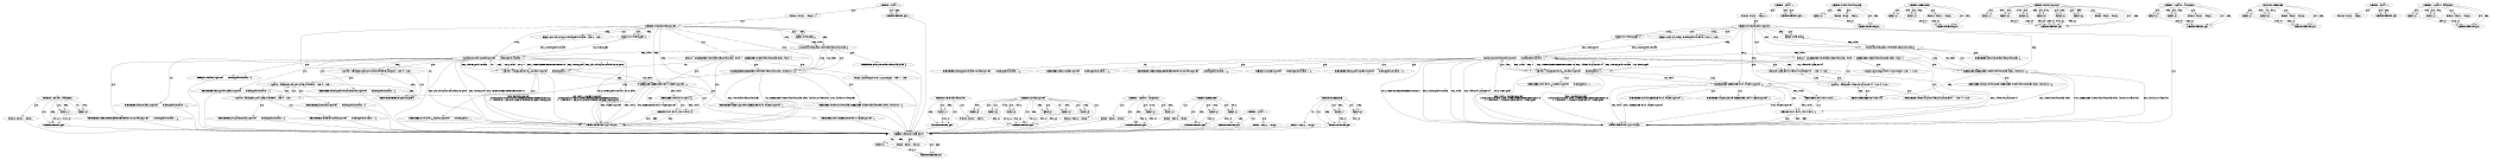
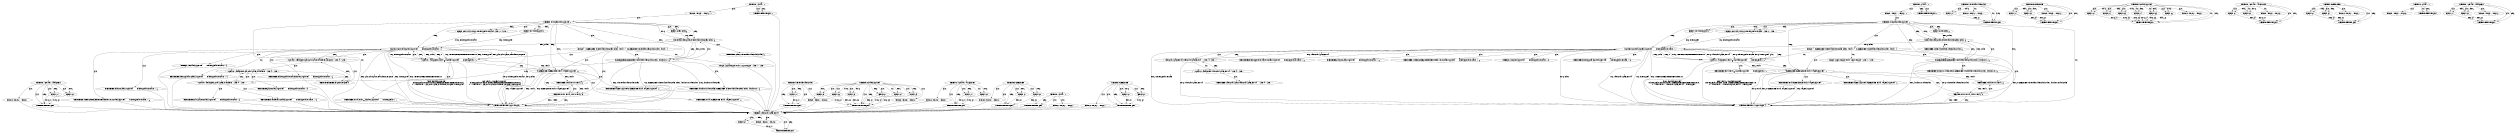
  digraph {
    n1 [label=<(METHOD,&lt;operator&gt;.fieldAccess)>]
    n2 [label=<(PARAM,p1)>]
    n3 [label=<(PARAM,p2)>]
    n4 [label=<(BLOCK,&lt;empty&gt;,&lt;empty&gt;)>]
    n5 [label=<(METHOD_RETURN,ANY)>]
    n6 [label=<(METHOD,VideoColorSpace.BT709)>]
    n7 [label=<(METHOD,&lt;global&gt;)<SUB>1</SUB>>]
    n8 [label=<(BLOCK,&lt;empty&gt;,&lt;empty&gt;)<SUB>1</SUB>>]
    n9 [label=<(METHOD_RETURN,ANY)<SUB>1</SUB>>]
    n10 [label=<(METHOD,IsSimpleCodecSupported)<SUB>1</SUB>>]
    n11 [label="<(PARAM,const std::string&amp; mime_type_lower_case)<SUB>2</SUB>>"]
    n12 [label=<(PARAM,Codec codec)<SUB>3</SUB>>]
    n13 [label=<(PARAM,bool is_encrypted)<SUB>4</SUB>>]
    n14 [label=<(BLOCK,{   DCHECK_EQ(MimeUtilToVideoCodec(codec), kUnk...,{   DCHECK_EQ(MimeUtilToVideoCodec(codec), kUnk...)<SUB>4</SUB>>]
    n15 [label=<(DCHECK_EQ,DCHECK_EQ(MimeUtilToVideoCodec(codec), kUnknown...)<SUB>5</SUB>>]
    n16 [label=<(MimeUtilToVideoCodec,MimeUtilToVideoCodec(codec))<SUB>5</SUB>>]
    n17 [label=<(IsCodecSupported,IsCodecSupported(        mime_type_lower_case, ...)<SUB>7</SUB>>]
    n18 [label=<(DCHECK_NE,DCHECK_NE(result, MayBeSupported))<SUB>11</SUB>>]
    n19 [label=<(IDENTIFIER,result,return result;)<SUB>12</SUB>>]
    n20 [label=<(METHOD_RETURN,SupportsType)<SUB>1</SUB>>]
    n21 [label="<(LOCAL,SupportsType result: SupportsType)<SUB>7</SUB>>"]
    n22 [label=<(&lt;operator&gt;.assignment,result = IsCodecSupported(        mime_type_low...)<SUB>7</SUB>>]
    n23 [label=<(RETURN,return result;,return result;)<SUB>12</SUB>>]
    n24 [label=<(IDENTIFIER,kUnknownVideoCodec,DCHECK_EQ(MimeUtilToVideoCodec(codec), kUnknown...)<SUB>5</SUB>>]
    n25 [label="<(&lt;operator&gt;.fieldAccess,ColorSpace::TransferID)<SUB>9</SUB>>"]
    n26 [label=<(IDENTIFIER,codec,MimeUtilToVideoCodec(codec))<SUB>5</SUB>>]
    n27 [label=<(IDENTIFIER,result,result = IsCodecSupported(        mime_type_low...)<SUB>7</SUB>>]
    n28 [label=<(IDENTIFIER,mime_type_lower_case,IsCodecSupported(        mime_type_lower_case, ...)<SUB>8</SUB>>]
    n29 [label=<(IDENTIFIER,codec,IsCodecSupported(        mime_type_lower_case, ...)<SUB>8</SUB>>]
    n30 [label=<(IDENTIFIER,VIDEO_CODEC_PROFILE_UNKNOWN,IsCodecSupported(        mime_type_lower_case, ...)<SUB>8</SUB>>]
    n31 [label=<(LITERAL,0,IsCodecSupported(        mime_type_lower_case, ...)<SUB>9</SUB>>]
    n32 [label="<(&lt;operator&gt;.fieldAccess,gfx::ColorSpace::TransferID::INVALID)<SUB>9</SUB>>"]
    n33 [label=<(IDENTIFIER,is_encrypted,IsCodecSupported(        mime_type_lower_case, ...)<SUB>9</SUB>>]
    n34 [label="<(&lt;operator&gt;.fieldAccess,gfx::ColorSpace::TransferID)<SUB>9</SUB>>"]
    n35 [label=<(FIELD_IDENTIFIER,INVALID,INVALID)<SUB>9</SUB>>]
    n36 [label=<(IDENTIFIER,gfx,IsCodecSupported(        mime_type_lower_case, ...)<SUB>9</SUB>>]
    n37 [label=<(IDENTIFIER,ColorSpace,IsCodecSupported(        mime_type_lower_case, ...)<SUB>9</SUB>>]
    n38 [label=<(IDENTIFIER,TransferID,IsCodecSupported(        mime_type_lower_case, ...)<SUB>9</SUB>>]
    n39 [label=<(IDENTIFIER,result,DCHECK_NE(result, MayBeSupported))<SUB>11</SUB>>]
    n40 [label=<(IDENTIFIER,MayBeSupported,DCHECK_NE(result, MayBeSupported))<SUB>11</SUB>>]
    n41 [label=<(METHOD,MimeUtilToVideoCodec)>]
    n42 [label=<(PARAM,p1)>]
    n43 [label=<(BLOCK,&lt;empty&gt;,&lt;empty&gt;)>]
    n44 [label=<(METHOD_RETURN,ANY)>]
    n45 [label=<(METHOD,IsCodecSupported)>]
    n46 [label=<(PARAM,p1)>]
    n47 [label=<(PARAM,p2)>]
    n48 [label=<(PARAM,p3)>]
    n49 [label=<(PARAM,p4)>]
    n50 [label=<(PARAM,p5)>]
    n51 [label=<(PARAM,p6)>]
    n52 [label=<(BLOCK,&lt;empty&gt;,&lt;empty&gt;)>]
    n53 [label=<(METHOD_RETURN,ANY)>]
    n54 [label=<(METHOD,&lt;operator&gt;.assignment)>]
    n55 [label=<(PARAM,p1)>]
    n56 [label=<(PARAM,p2)>]
    n57 [label=<(BLOCK,&lt;empty&gt;,&lt;empty&gt;)>]
    n58 [label=<(METHOD_RETURN,ANY)>]
    n59 [label=<(METHOD,DCHECK_EQ)>]
    n60 [label=<(PARAM,p1)>]
    n61 [label=<(PARAM,p2)>]
    n62 [label=<(BLOCK,&lt;empty&gt;,&lt;empty&gt;)>]
    n63 [label=<(METHOD_RETURN,ANY)>]
    n64 [label=<(METHOD,&lt;global&gt;)<SUB>1</SUB>>]
    n65 [label=<(BLOCK,&lt;empty&gt;,&lt;empty&gt;)>]
    n66 [label=<(METHOD_RETURN,ANY)>]
    n67 [label=<(METHOD,DCHECK_NE)>]
    n68 [label=<(PARAM,p1)>]
    n69 [label=<(PARAM,p2)>]
    n70 [label=<(BLOCK,&lt;empty&gt;,&lt;empty&gt;)>]
    n71 [label=<(METHOD_RETURN,ANY)>]
    n72 [label=<(PARAM,p1)>]
    n73 [label=<(BLOCK,&lt;empty&gt;,&lt;empty&gt;)>]
    n74 [label=<(METHOD_RETURN,ANY)>]
    n75 [label=<(METHOD,&lt;global&gt;)<SUB>1</SUB>>]
    n76 [label=<(BLOCK,&lt;empty&gt;,&lt;empty&gt;)<SUB>1</SUB>>]
    n77 [label=<(METHOD_RETURN,ANY)<SUB>1</SUB>>]
    n78 [label=<(METHOD,IsSimpleCodecSupported)<SUB>1</SUB>>]
    n79 [label="<(PARAM,const std::string&amp; mime_type_lower_case)<SUB>2</SUB>>"]
    n80 [label=<(PARAM,Codec codec)<SUB>3</SUB>>]
    n81 [label=<(PARAM,bool is_encrypted)<SUB>4</SUB>>]
    n82 [label=<(BLOCK,{   DCHECK_EQ(MimeUtilToVideoCodec(codec), kUnk...,{   DCHECK_EQ(MimeUtilToVideoCodec(codec), kUnk...)<SUB>4</SUB>>]
    n83 [label=<(DCHECK_EQ,DCHECK_EQ(MimeUtilToVideoCodec(codec), kUnknown...)<SUB>5</SUB>>]
    n84 [label=<(MimeUtilToVideoCodec,MimeUtilToVideoCodec(codec))<SUB>5</SUB>>]
    n85 [label=<(IsCodecSupported,IsCodecSupported(        mime_type_lower_case, ...)<SUB>7</SUB>>]
    n86 [label=<(DCHECK_NE,DCHECK_NE(result, MayBeSupported))<SUB>11</SUB>>]
    n87 [label=<(IDENTIFIER,result,return result;)<SUB>12</SUB>>]
    n88 [label=<(METHOD_RETURN,SupportsType)<SUB>1</SUB>>]
    n89 [label="<(LOCAL,SupportsType result: SupportsType)<SUB>7</SUB>>"]
    n90 [label=<(&lt;operator&gt;.assignment,result = IsCodecSupported(        mime_type_low...)<SUB>7</SUB>>]
    n91 [label=<(RETURN,return result;,return result;)<SUB>12</SUB>>]
    n92 [label=<(IDENTIFIER,kUnknownVideoCodec,DCHECK_EQ(MimeUtilToVideoCodec(codec), kUnknown...)<SUB>5</SUB>>]
-   n93 [label=<(FIELD_IDENTIFIER,BT709,BT709)<SUB>9</SUB>>]
    n94 [label=<(IDENTIFIER,codec,MimeUtilToVideoCodec(codec))<SUB>5</SUB>>]
    n95 [label=<(IDENTIFIER,result,result = IsCodecSupported(        mime_type_low...)<SUB>7</SUB>>]
    n96 [label=<(IDENTIFIER,mime_type_lower_case,IsCodecSupported(        mime_type_lower_case, ...)<SUB>8</SUB>>]
    n97 [label=<(IDENTIFIER,codec,IsCodecSupported(        mime_type_lower_case, ...)<SUB>8</SUB>>]
    n98 [label=<(IDENTIFIER,VIDEO_CODEC_PROFILE_UNKNOWN,IsCodecSupported(        mime_type_lower_case, ...)<SUB>8</SUB>>]
    n99 [label=<(LITERAL,0,IsCodecSupported(        mime_type_lower_case, ...)<SUB>9</SUB>>]
    n100 [label="<(VideoColorSpace.BT709,VideoColorSpace::BT709())<SUB>9</SUB>>"]
    n101 [label=<(IDENTIFIER,is_encrypted,IsCodecSupported(        mime_type_lower_case, ...)<SUB>9</SUB>>]
    n102 [label="<(&lt;operator&gt;.fieldAccess,VideoColorSpace::BT709)<SUB>9</SUB>>"]
    n103 [label="<(IDENTIFIER,VideoColorSpace,VideoColorSpace::BT709())<SUB>9</SUB>>"]
    n104 [label=<(IDENTIFIER,result,DCHECK_NE(result, MayBeSupported))<SUB>11</SUB>>]
    n105 [label=<(IDENTIFIER,MayBeSupported,DCHECK_NE(result, MayBeSupported))<SUB>11</SUB>>]
    n106 [label=<(METHOD,MimeUtilToVideoCodec)>]
    n107 [label=<(PARAM,p1)>]
    n108 [label=<(BLOCK,&lt;empty&gt;,&lt;empty&gt;)>]
    n109 [label=<(METHOD_RETURN,ANY)>]
    n110 [label=<(METHOD,DCHECK_NE)>]
    n111 [label=<(PARAM,p1)>]
    n112 [label=<(PARAM,p2)>]
    n113 [label=<(BLOCK,&lt;empty&gt;,&lt;empty&gt;)>]
    n114 [label=<(METHOD_RETURN,ANY)>]
    n115 [label=<(METHOD,IsCodecSupported)>]
    n116 [label=<(PARAM,p1)>]
    n117 [label=<(PARAM,p2)>]
    n118 [label=<(PARAM,p3)>]
    n119 [label=<(PARAM,p4)>]
    n120 [label=<(PARAM,p5)>]
    n121 [label=<(PARAM,p6)>]
    n122 [label=<(BLOCK,&lt;empty&gt;,&lt;empty&gt;)>]
    n123 [label=<(METHOD_RETURN,ANY)>]
    n124 [label=<(METHOD,&lt;operator&gt;.assignment)>]
    n125 [label=<(PARAM,p1)>]
    n126 [label=<(PARAM,p2)>]
    n127 [label=<(BLOCK,&lt;empty&gt;,&lt;empty&gt;)>]
    n128 [label=<(METHOD_RETURN,ANY)>]
    n129 [label=<(METHOD,DCHECK_EQ)>]
    n130 [label=<(PARAM,p1)>]
    n131 [label=<(PARAM,p2)>]
    n132 [label=<(BLOCK,&lt;empty&gt;,&lt;empty&gt;)>]
    n133 [label=<(METHOD_RETURN,ANY)>]
    n134 [label=<(METHOD,&lt;global&gt;)<SUB>1</SUB>>]
    n135 [label=<(BLOCK,&lt;empty&gt;,&lt;empty&gt;)>]
    n136 [label=<(METHOD_RETURN,ANY)>]
    n137 [label=<(METHOD,&lt;operator&gt;.fieldAccess)>]
    n138 [label=<(PARAM,p1)>]
    n139 [label=<(PARAM,p2)>]
    n140 [label=<(BLOCK,&lt;empty&gt;,&lt;empty&gt;)>]
    n141 [label=<(METHOD_RETURN,ANY)>]
    n1 -> n2 [label="AST: "]
    n1 -> n2 [label="DDG: "]
    n1 -> n3 [label="AST: "]
    n1 -> n3 [label="DDG: "]
    n1 -> n4 [label="AST: "]
    n1 -> n5 [label="AST: "]
    n1 -> n5 [label="CFG: "]
    n2 -> n5 [label="DDG: p1"]
    n3 -> n5 [label="DDG: p2"]
    n4 -> n6
    n5 -> n6
    n6 -> n72 [label="AST: "]
    n6 -> n72 [label="DDG: "]
    n6 -> n73 [label="AST: "]
    n6 -> n74 [label="AST: "]
    n6 -> n74 [label="CFG: "]
    n7 -> n8 [label="AST: "]
    n7 -> n9 [label="AST: "]
    n7 -> n9 [label="CFG: "]
    n8 -> n10 [label="AST: "]
    n9 -> n6
    n10 -> n11 [label="AST: "]
    n10 -> n11 [label="DDG: "]
    n10 -> n12 [label="AST: "]
    n10 -> n12 [label="DDG: "]
    n10 -> n13 [label="AST: "]
    n10 -> n13 [label="DDG: "]
    n10 -> n14 [label="AST: "]
    n10 -> n15 [label="DDG: "]
    n10 -> n16 [label="CFG: "]
    n10 -> n16 [label="DDG: "]
    n10 -> n17 [label="DDG: "]
    n10 -> n18 [label="DDG: "]
    n10 -> n19 [label="DDG: "]
    n10 -> n20 [label="AST: "]
    n11 -> n17 [label="DDG: mime_type_lower_case"]
    n12 -> n16 [label="DDG: codec"]
    n13 -> n17 [label="DDG: is_encrypted"]
    n14 -> n15 [label="AST: "]
    n14 -> n18 [label="AST: "]
    n14 -> n21 [label="AST: "]
    n14 -> n22 [label="AST: "]
    n14 -> n23 [label="AST: "]
    n15 -> n16 [label="AST: "]
    n15 -> n20 [label="DDG: MimeUtilToVideoCodec(codec)"]
    n15 -> n20 [label="DDG: DCHECK_EQ(MimeUtilToVideoCodec(codec), kUnknownVideoCodec)"]
    n15 -> n20 [label="DDG: kUnknownVideoCodec"]
    n15 -> n24 [label="AST: "]
    n15 -> n25 [label="CFG: "]
    n16 -> n15 [label="CFG: "]
    n16 -> n15 [label="DDG: codec"]
    n16 -> n17 [label="DDG: codec"]
    n16 -> n26 [label="AST: "]
    n17 -> n20 [label="DDG: mime_type_lower_case"]
    n17 -> n20 [label="DDG: codec"]
    n17 -> n20 [label="DDG: gfx::ColorSpace::TransferID::INVALID"]
    n17 -> n20 [label="DDG: is_encrypted"]
    n17 -> n20 [label="DDG: VIDEO_CODEC_PROFILE_UNKNOWN"]
    n17 -> n22 [label="CFG: "]
    n17 -> n22 [label="DDG: codec"]
    n17 -> n22 [label="DDG: 0"]
    n17 -> n22 [label="DDG: VIDEO_CODEC_PROFILE_UNKNOWN"]
    n17 -> n22 [label="DDG: is_encrypted"]
    n17 -> n22 [label="DDG: gfx::ColorSpace::TransferID::INVALID"]
    n17 -> n22 [label="DDG: mime_type_lower_case"]
    n17 -> n28 [label="AST: "]
    n17 -> n29 [label="AST: "]
    n17 -> n30 [label="AST: "]
    n17 -> n31 [label="AST: "]
    n17 -> n32 [label="AST: "]
    n17 -> n33 [label="AST: "]
    n18 -> n19 [label="DDG: result"]
    n18 -> n20 [label="DDG: result"]
    n18 -> n20 [label="DDG: DCHECK_NE(result, MayBeSupported)"]
    n18 -> n20 [label="DDG: MayBeSupported"]
    n18 -> n23 [label="CFG: "]
    n18 -> n39 [label="AST: "]
    n18 -> n40 [label="AST: "]
    n19 -> n23 [label="DDG: result"]
    n20 -> n6
    n21 -> n6
    n22 -> n17 [label="AST: "]
    n22 -> n18 [label="CFG: "]
    n22 -> n18 [label="DDG: result"]
    n22 -> n20 [label="DDG: IsCodecSupported(\n       mime_type_lower_case, codec, VIDEO_CODEC_PROFILE_UNKNOWN,\n      0 /* video_level */, gfx::ColorSpace::TransferID::INVALID, is_encrypted)"]
    n22 -> n20 [label="DDG: result = IsCodecSupported(\n       mime_type_lower_case, codec, VIDEO_CODEC_PROFILE_UNKNOWN,\n      0 /* video_level */, gfx::ColorSpace::TransferID::INVALID, is_encrypted)"]
    n22 -> n27 [label="AST: "]
    n23 -> n19 [label="AST: "]
    n23 -> n20 [label="CFG: "]
    n23 -> n20 [label="DDG: &lt;RET&gt;"]
    n24 -> n6
    n25 -> n34 [label="CFG: "]
    n25 -> n37 [label="AST: "]
    n25 -> n38 [label="AST: "]
    n26 -> n6
    n27 -> n6
    n28 -> n6
    n29 -> n6
    n30 -> n6
    n31 -> n6
    n32 -> n17 [label="CFG: "]
    n32 -> n34 [label="AST: "]
    n32 -> n35 [label="AST: "]
    n33 -> n6
    n34 -> n25 [label="AST: "]
    n34 -> n35 [label="CFG: "]
    n34 -> n36 [label="AST: "]
    n35 -> n32 [label="CFG: "]
    n36 -> n6
    n37 -> n6
    n38 -> n6
    n39 -> n6
    n40 -> n6
    n41 -> n42 [label="AST: "]
    n41 -> n42 [label="DDG: "]
    n41 -> n43 [label="AST: "]
    n41 -> n44 [label="AST: "]
    n41 -> n44 [label="CFG: "]
    n42 -> n44 [label="DDG: p1"]
    n43 -> n6
    n44 -> n6
    n45 -> n46 [label="AST: "]
    n45 -> n46 [label="DDG: "]
    n45 -> n47 [label="AST: "]
    n45 -> n47 [label="DDG: "]
    n45 -> n48 [label="AST: "]
    n45 -> n48 [label="DDG: "]
    n45 -> n49 [label="AST: "]
    n45 -> n49 [label="DDG: "]
    n45 -> n50 [label="AST: "]
    n45 -> n50 [label="DDG: "]
    n45 -> n51 [label="AST: "]
    n45 -> n51 [label="DDG: "]
    n45 -> n52 [label="AST: "]
    n45 -> n53 [label="AST: "]
    n45 -> n53 [label="CFG: "]
    n46 -> n53 [label="DDG: p1"]
    n47 -> n53 [label="DDG: p2"]
    n48 -> n53 [label="DDG: p3"]
    n49 -> n53 [label="DDG: p4"]
    n50 -> n53 [label="DDG: p5"]
    n51 -> n53 [label="DDG: p6"]
    n52 -> n6
    n53 -> n6
    n54 -> n55 [label="AST: "]
    n54 -> n55 [label="DDG: "]
    n54 -> n56 [label="AST: "]
    n54 -> n56 [label="DDG: "]
    n54 -> n57 [label="AST: "]
    n54 -> n58 [label="AST: "]
    n54 -> n58 [label="CFG: "]
    n55 -> n58 [label="DDG: p1"]
    n56 -> n58 [label="DDG: p2"]
    n57 -> n6
    n58 -> n6
    n59 -> n60 [label="AST: "]
    n59 -> n60 [label="DDG: "]
    n59 -> n61 [label="AST: "]
    n59 -> n61 [label="DDG: "]
    n59 -> n62 [label="AST: "]
    n59 -> n63 [label="AST: "]
    n59 -> n63 [label="CFG: "]
    n60 -> n63 [label="DDG: p1"]
    n61 -> n63 [label="DDG: p2"]
    n62 -> n6
    n63 -> n6
    n64 -> n65 [label="AST: "]
    n64 -> n66 [label="AST: "]
    n64 -> n66 [label="CFG: "]
    n65 -> n6
    n66 -> n6
    n67 -> n68 [label="AST: "]
    n67 -> n68 [label="DDG: "]
    n67 -> n69 [label="AST: "]
    n67 -> n69 [label="DDG: "]
    n67 -> n70 [label="AST: "]
    n67 -> n71 [label="AST: "]
    n67 -> n71 [label="CFG: "]
    n68 -> n71 [label="DDG: p1"]
    n69 -> n71 [label="DDG: p2"]
    n70 -> n6
    n71 -> n6
    n72 -> n74 [label="DDG: p1"]
    n75 -> n76 [label="AST: "]
    n75 -> n77 [label="AST: "]
    n75 -> n77 [label="CFG: "]
    n76 -> n78 [label="AST: "]
    n78 -> n79 [label="AST: "]
    n78 -> n79 [label="DDG: "]
    n78 -> n80 [label="AST: "]
    n78 -> n80 [label="DDG: "]
    n78 -> n81 [label="AST: "]
    n78 -> n81 [label="DDG: "]
    n78 -> n82 [label="AST: "]
    n78 -> n83 [label="DDG: "]
    n78 -> n84 [label="CFG: "]
    n78 -> n84 [label="DDG: "]
    n78 -> n85 [label="DDG: "]
    n78 -> n86 [label="DDG: "]
    n78 -> n87 [label="DDG: "]
    n78 -> n88 [label="AST: "]
    n79 -> n85 [label="DDG: mime_type_lower_case"]
    n80 -> n84 [label="DDG: codec"]
    n81 -> n85 [label="DDG: is_encrypted"]
    n82 -> n83 [label="AST: "]
    n82 -> n86 [label="AST: "]
    n82 -> n89 [label="AST: "]
    n82 -> n90 [label="AST: "]
    n82 -> n91 [label="AST: "]
    n83 -> n84 [label="AST: "]
    n83 -> n88 [label="DDG: MimeUtilToVideoCodec(codec)"]
    n83 -> n88 [label="DDG: DCHECK_EQ(MimeUtilToVideoCodec(codec), kUnknownVideoCodec)"]
    n83 -> n88 [label="DDG: kUnknownVideoCodec"]
    n83 -> n92 [label="AST: "]
-   n83 -> n93 [label="CFG: "]
    n84 -> n83 [label="CFG: "]
    n84 -> n83 [label="DDG: codec"]
    n84 -> n85 [label="DDG: codec"]
    n84 -> n94 [label="AST: "]
    n85 -> n88 [label="DDG: mime_type_lower_case"]
    n85 -> n88 [label="DDG: codec"]
    n85 -> n88 [label="DDG: VideoColorSpace::BT709()"]
    n85 -> n88 [label="DDG: is_encrypted"]
    n85 -> n88 [label="DDG: VIDEO_CODEC_PROFILE_UNKNOWN"]
    n85 -> n90 [label="CFG: "]
    n85 -> n90 [label="DDG: codec"]
    n85 -> n90 [label="DDG: 0"]
    n85 -> n90 [label="DDG: VIDEO_CODEC_PROFILE_UNKNOWN"]
    n85 -> n90 [label="DDG: VideoColorSpace::BT709()"]
    n85 -> n90 [label="DDG: mime_type_lower_case"]
    n85 -> n90 [label="DDG: is_encrypted"]
    n85 -> n96 [label="AST: "]
    n85 -> n97 [label="AST: "]
    n85 -> n98 [label="AST: "]
    n85 -> n99 [label="AST: "]
    n85 -> n100 [label="AST: "]
    n85 -> n101 [label="AST: "]
    n86 -> n87 [label="DDG: result"]
    n86 -> n88 [label="DDG: result"]
    n86 -> n88 [label="DDG: DCHECK_NE(result, MayBeSupported)"]
    n86 -> n88 [label="DDG: MayBeSupported"]
    n86 -> n91 [label="CFG: "]
    n86 -> n104 [label="AST: "]
    n86 -> n105 [label="AST: "]
    n87 -> n91 [label="DDG: result"]
    n90 -> n85 [label="AST: "]
    n90 -> n86 [label="CFG: "]
    n90 -> n86 [label="DDG: result"]
    n90 -> n88 [label="DDG: IsCodecSupported(\n       mime_type_lower_case, codec, VIDEO_CODEC_PROFILE_UNKNOWN,\n      0 /* video_level */, VideoColorSpace::BT709(), is_encrypted)"]
    n90 -> n88 [label="DDG: result = IsCodecSupported(\n       mime_type_lower_case, codec, VIDEO_CODEC_PROFILE_UNKNOWN,\n      0 /* video_level */, VideoColorSpace::BT709(), is_encrypted)"]
    n90 -> n95 [label="AST: "]
    n91 -> n87 [label="AST: "]
    n91 -> n88 [label="CFG: "]
    n91 -> n88 [label="DDG: &lt;RET&gt;"]
-   n93 -> n102 [label="CFG: "]
    n100 -> n85 [label="CFG: "]
    n100 -> n85 [label="DDG: VideoColorSpace::BT709"]
    n100 -> n88 [label="DDG: VideoColorSpace::BT709"]
    n100 -> n102 [label="AST: "]
-   n102 -> n93 [label="AST: "]
    n102 -> n100 [label="CFG: "]
    n102 -> n103 [label="AST: "]
    n106 -> n107 [label="AST: "]
    n106 -> n107 [label="DDG: "]
    n106 -> n108 [label="AST: "]
    n106 -> n109 [label="AST: "]
    n106 -> n109 [label="CFG: "]
    n107 -> n109 [label="DDG: p1"]
    n110 -> n111 [label="AST: "]
    n110 -> n111 [label="DDG: "]
    n110 -> n112 [label="AST: "]
    n110 -> n112 [label="DDG: "]
    n110 -> n113 [label="AST: "]
    n110 -> n114 [label="AST: "]
    n110 -> n114 [label="CFG: "]
    n111 -> n114 [label="DDG: p1"]
    n112 -> n114 [label="DDG: p2"]
    n115 -> n116 [label="AST: "]
    n115 -> n116 [label="DDG: "]
    n115 -> n117 [label="AST: "]
    n115 -> n117 [label="DDG: "]
    n115 -> n118 [label="AST: "]
    n115 -> n118 [label="DDG: "]
    n115 -> n119 [label="AST: "]
    n115 -> n119 [label="DDG: "]
    n115 -> n120 [label="AST: "]
    n115 -> n120 [label="DDG: "]
    n115 -> n121 [label="AST: "]
    n115 -> n121 [label="DDG: "]
    n115 -> n122 [label="AST: "]
    n115 -> n123 [label="AST: "]
    n115 -> n123 [label="CFG: "]
    n116 -> n123 [label="DDG: p1"]
    n117 -> n123 [label="DDG: p2"]
    n118 -> n123 [label="DDG: p3"]
    n119 -> n123 [label="DDG: p4"]
    n120 -> n123 [label="DDG: p5"]
    n121 -> n123 [label="DDG: p6"]
    n124 -> n125 [label="AST: "]
    n124 -> n125 [label="DDG: "]
    n124 -> n126 [label="AST: "]
    n124 -> n126 [label="DDG: "]
    n124 -> n127 [label="AST: "]
    n124 -> n128 [label="AST: "]
    n124 -> n128 [label="CFG: "]
    n125 -> n128 [label="DDG: p1"]
    n126 -> n128 [label="DDG: p2"]
    n129 -> n130 [label="AST: "]
    n129 -> n130 [label="DDG: "]
    n129 -> n131 [label="AST: "]
    n129 -> n131 [label="DDG: "]
    n129 -> n132 [label="AST: "]
    n129 -> n133 [label="AST: "]
    n129 -> n133 [label="CFG: "]
    n130 -> n133 [label="DDG: p1"]
    n131 -> n133 [label="DDG: p2"]
    n134 -> n135 [label="AST: "]
    n134 -> n136 [label="AST: "]
    n134 -> n136 [label="CFG: "]
    n137 -> n138 [label="AST: "]
    n137 -> n138 [label="DDG: "]
    n137 -> n139 [label="AST: "]
    n137 -> n139 [label="DDG: "]
    n137 -> n140 [label="AST: "]
    n137 -> n141 [label="AST: "]
    n137 -> n141 [label="CFG: "]
    n138 -> n141 [label="DDG: p1"]
    n139 -> n141 [label="DDG: p2"]
  }
